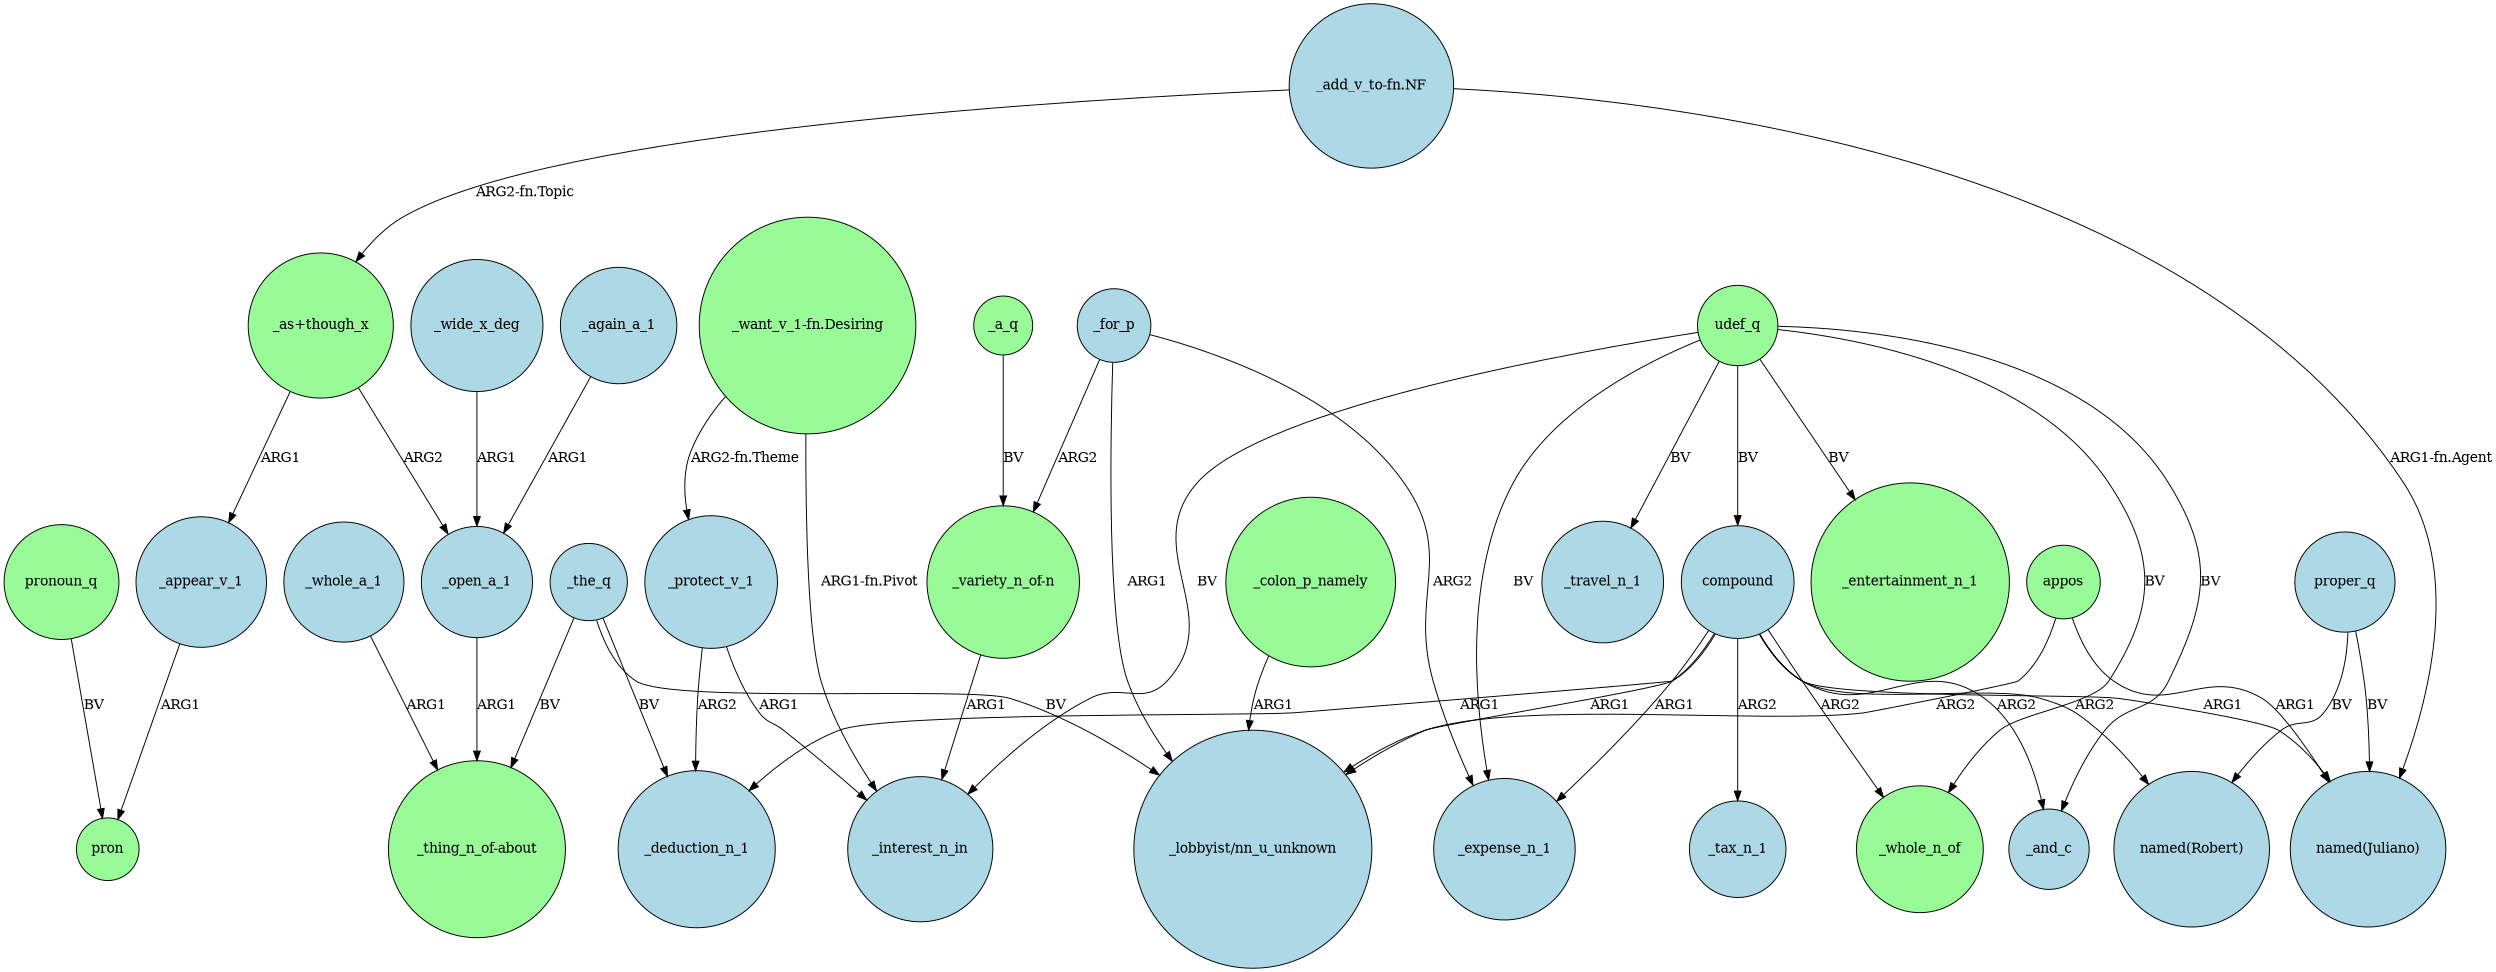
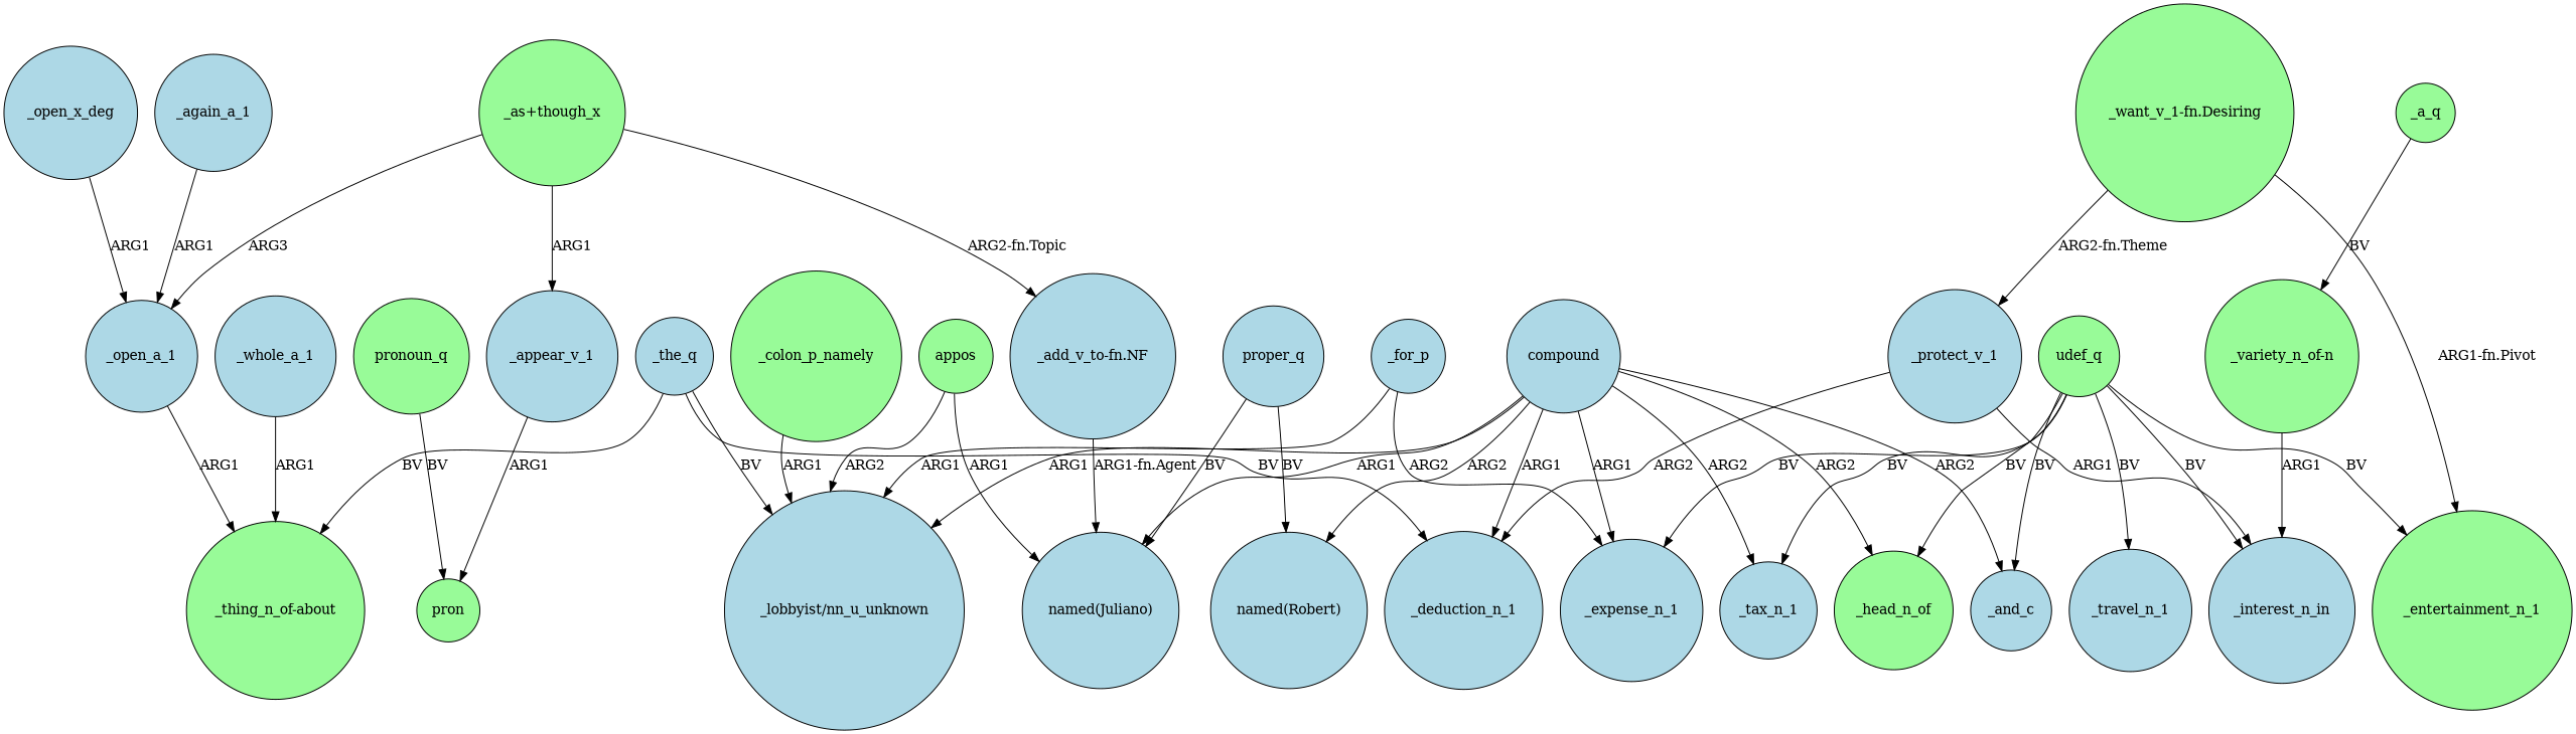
  digraph {
    node [fillcolor=lightblue shape=circle style=filled]
    "_as+though_x" [fillcolor=palegreen]
    _appear_v_1
    _open_a_1
    pron [fillcolor=palegreen]
    "_thing_n_of-about" [fillcolor=palegreen]
    _the_q
    "_lobbyist/nn_u_unknown"
    _deduction_n_1
    udef_q [fillcolor=palegreen]
    _expense_n_1
-   _head_n_of [fillcolor=palegreen label=_whole_n_of]
+   _head_n_of [fillcolor=palegreen]
    _travel_n_1
    _entertainment_n_1 [fillcolor=palegreen]
    _interest_n_in
    _tax_n_1
    _and_c
-   _wide_x_deg
+   _wide_x_deg [label=_open_x_deg]
    compound
    "named(Juliano)"
    "named(Robert)"
    appos [fillcolor=palegreen]
    proper_q
    _protect_v_1
    "_want_v_1-fn.Desiring" [fillcolor=palegreen]
    _for_p
    "_variety_n_of-n" [fillcolor=palegreen]
    _again_a_1
    _a_q [fillcolor=palegreen]
    pronoun_q [fillcolor=palegreen]
    _whole_a_1
    "_add_v_to-fn.NF"
    _colon_p_namely [fillcolor=palegreen]
    "_as+though_x" -> _appear_v_1 [label=ARG1]
-   "_as+though_x" -> _open_a_1 [label=ARG2]
+   "_as+though_x" -> _open_a_1 [label=ARG3]
    _appear_v_1 -> pron [label=ARG1]
    _open_a_1 -> "_thing_n_of-about" [label=ARG1]
    _the_q -> "_thing_n_of-about" [label=BV]
    _the_q -> "_lobbyist/nn_u_unknown" [label=BV]
    _the_q -> _deduction_n_1 [label=BV]
    udef_q -> _expense_n_1 [label=BV]
    udef_q -> _head_n_of [label=BV]
    udef_q -> _travel_n_1 [label=BV]
    udef_q -> _entertainment_n_1 [label=BV]
    udef_q -> _interest_n_in [label=BV]
-   udef_q -> compound [label=BV]
+   udef_q -> _tax_n_1 [label=BV]
    udef_q -> _and_c [label=BV]
    _wide_x_deg -> _open_a_1 [label=ARG1]
    compound -> "_lobbyist/nn_u_unknown" [label=ARG1]
    compound -> _deduction_n_1 [label=ARG1]
    compound -> _expense_n_1 [label=ARG1]
    compound -> _head_n_of [label=ARG2]
    compound -> _tax_n_1 [label=ARG2]
    compound -> _and_c [label=ARG2]
    compound -> "named(Juliano)" [label=ARG1]
    compound -> "named(Robert)" [label=ARG2]
    appos -> "_lobbyist/nn_u_unknown" [label=ARG2]
    appos -> "named(Juliano)" [label=ARG1]
    proper_q -> "named(Juliano)" [label=BV]
    proper_q -> "named(Robert)" [label=BV]
    _protect_v_1 -> _deduction_n_1 [label=ARG2]
    _protect_v_1 -> _interest_n_in [label=ARG1]
-   "_want_v_1-fn.Desiring" -> _interest_n_in [label="ARG1-fn.Pivot"]
+   "_want_v_1-fn.Desiring" -> _entertainment_n_1 [label="ARG1-fn.Pivot"]
    "_want_v_1-fn.Desiring" -> _protect_v_1 [label="ARG2-fn.Theme"]
    _for_p -> "_lobbyist/nn_u_unknown" [label=ARG1]
    _for_p -> _expense_n_1 [label=ARG2]
-   _for_p -> "_variety_n_of-n" [label=ARG2]
    "_variety_n_of-n" -> _interest_n_in [label=ARG1]
    _again_a_1 -> _open_a_1 [label=ARG1]
    _a_q -> "_variety_n_of-n" [label=BV]
    pronoun_q -> pron [label=BV]
    _whole_a_1 -> "_thing_n_of-about" [label=ARG1]
-   "_add_v_to-fn.NF" -> "_as+though_x" [label="ARG2-fn.Topic"]
+   "_as+though_x" -> "_add_v_to-fn.NF" [label="ARG2-fn.Topic"]
    "_add_v_to-fn.NF" -> "named(Juliano)" [label="ARG1-fn.Agent"]
    _colon_p_namely -> "_lobbyist/nn_u_unknown" [label=ARG1]
  }
